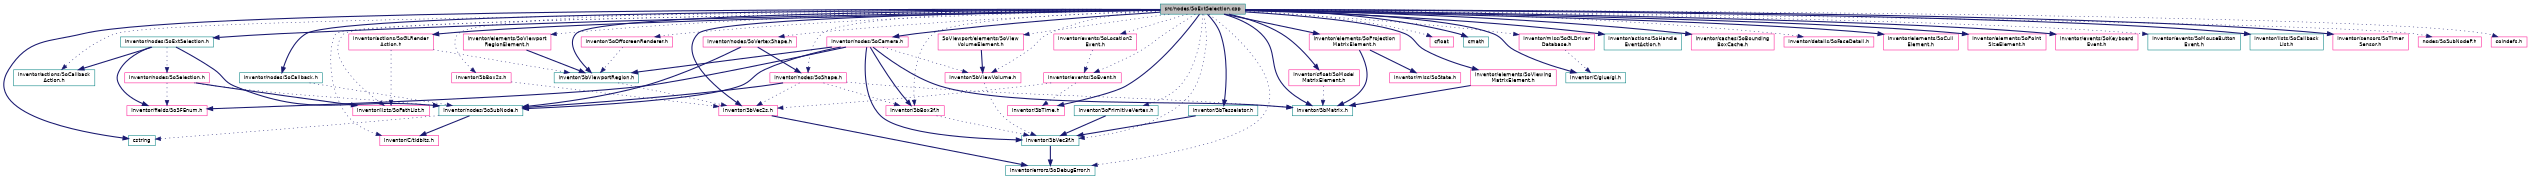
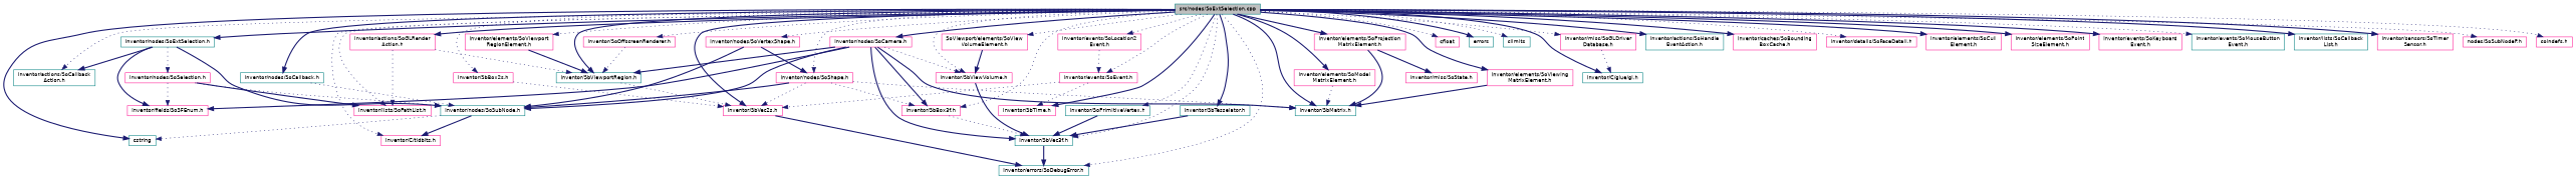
  digraph {
    node [color=deeppink fillcolor=white fontname=Helvetica fontsize=10 shape=record style=filled]
    edge [color=midnightblue fontname=Helvetica fontsize=10 labelfontname=Helvetica labelfontsize=10 style=bold]
    n1 [color=teal fillcolor=grey75 fontcolor=black height=0.2 label="src/nodes/SoExtSelection.cpp" width=0.4]
    n2 [color=teal height=0.2 label="Inventor/nodes/SoExtSelection.h" width=0.4]
    n3 [color=teal height=0.2 label=cstring width=0.4]
    n4 [height=0.2 label="Inventor/C/tidbits.h" width=0.4]
    n5 [height=0.2 label="Inventor/lists/SoPathList.h" width=0.4]
    n6 [color=teal height=0.2 label="Inventor/actions/SoCallback\lAction.h" width=0.4]
    n7 [height=0.2 label=cfloat width=0.4]
-   n8 [color=teal height=0.2 label=cmath width=0.4]
+   n8 [color=teal height=0.2 label=errors width=0.4]
+   n9 [color=teal height=0.2 label=climits width=0.4]
    n10 [color=teal height=0.2 label="Inventor/C/glue/gl.h" width=0.4]
    n11 [height=0.2 label="Inventor/SbBox2s.h" width=0.4]
    n12 [height=0.2 label="Inventor/SbVec2s.h" width=0.4]
    n13 [color=teal height=0.2 label="Inventor/errors/SoDebugError.h" width=0.4]
    n14 [height=0.2 label="Inventor/SbBox3f.h" width=0.4]
    n15 [color=teal height=0.2 label="Inventor/SbVec3f.h" width=0.4]
    n16 [color=teal height=0.2 label="Inventor/SbMatrix.h" width=0.4]
    n17 [color=teal height=0.2 label="Inventor/SbTesselator.h" width=0.4]
    n18 [height=0.2 label="Inventor/SbTime.h" width=0.4]
    n19 [height=0.2 label="Inventor/SbViewVolume.h" width=0.4]
    n20 [color=teal height=0.2 label="Inventor/SbViewportRegion.h" width=0.4]
    n21 [height=0.2 label="Inventor/SoOffscreenRenderer.h" width=0.4]
    n22 [color=teal height=0.2 label="Inventor/SoPrimitiveVertex.h" width=0.4]
    n23 [height=0.2 label="Inventor/actions/SoGLRender\lAction.h" width=0.4]
    n24 [color=teal height=0.2 label="Inventor/actions/SoHandle\lEventAction.h" width=0.4]
    n25 [height=0.2 label="Inventor/caches/SoBounding\lBoxCache.h" width=0.4]
    n26 [height=0.2 label="Inventor/details/SoFaceDetail.h" width=0.4]
    n27 [height=0.2 label="Inventor/elements/SoCull\lElement.h" width=0.4]
-   n28 [height=0.2 label="Inventor/cfloat/SoModel\lMatrixElement.h" width=0.4]
+   n28 [height=0.2 label="Inventor/elements/SoModel\lMatrixElement.h" width=0.4]
    n29 [height=0.2 label="Inventor/elements/SoPoint\lSizeElement.h" width=0.4]
    n30 [height=0.2 label="Inventor/elements/SoProjection\lMatrixElement.h" width=0.4]
    n31 [height=0.2 label="SoViewport/elements/SoView\lVolumeElement.h" width=0.4]
    n32 [height=0.2 label="Inventor/elements/SoViewing\lMatrixElement.h" width=0.4]
    n33 [height=0.2 label="Inventor/elements/SoViewport\lRegionElement.h" width=0.4]
    n34 [height=0.2 label="Inventor/events/SoEvent.h" width=0.4]
    n35 [height=0.2 label="Inventor/events/SoKeyboard\lEvent.h" width=0.4]
    n36 [height=0.2 label="Inventor/events/SoLocation2\lEvent.h" width=0.4]
    n37 [color=teal height=0.2 label="Inventor/events/SoMouseButton\lEvent.h" width=0.4]
    n38 [color=teal height=0.2 label="Inventor/lists/SoCallback\lList.h" width=0.4]
    n39 [color=teal height=0.2 label="Inventor/nodes/SoCallback.h" width=0.4]
    n40 [height=0.2 label="Inventor/nodes/SoCamera.h" width=0.4]
    n41 [height=0.2 label="Inventor/nodes/SoShape.h" width=0.4]
    n42 [height=0.2 label="Inventor/nodes/SoVertexShape.h" width=0.4]
    n43 [height=0.2 label="Inventor/sensors/SoTimer\lSensor.h" width=0.4]
    n44 [height=0.2 label="Inventor/misc/SoGLDriver\lDatabase.h" width=0.4]
    n45 [height=0.2 label="nodes/SoSubNodeP.h" width=0.4]
    n46 [height=0.2 label="coindefs.h" width=0.4]
    n47 [color=teal height=0.2 label="Inventor/nodes/SoSubNode.h" width=0.4]
    n48 [height=0.2 label="Inventor/nodes/SoSelection.h" width=0.4]
    n49 [height=0.2 label="Inventor/fields/SoSFEnum.h" width=0.4]
    n50 [height=0.2 label="Inventor/misc/SoState.h" width=0.4]
    n1 -> n2
    n1 -> n3
    n1 -> n4 [style=dotted]
    n1 -> n5 [style=dotted]
    n1 -> n6 [style=dotted]
    n1 -> n7 [style=dotted]
    n1 -> n8
+   n1 -> n9 [style=dotted]
    n1 -> n10
    n1 -> n11 [style=dotted]
    n1 -> n12
    n1 -> n13 [style=dotted]
    n1 -> n14 [style=dotted]
    n1 -> n15 [style=dotted]
    n1 -> n16
    n1 -> n17
    n1 -> n18
    n1 -> n19 [style=dotted]
    n1 -> n20
    n1 -> n21 [style=dotted]
    n1 -> n22 [style=dotted]
    n1 -> n23
    n1 -> n24
    n1 -> n25
    n1 -> n26 [style=dotted]
    n1 -> n27
    n1 -> n28
    n1 -> n29
    n1 -> n30
    n1 -> n31 [style=dotted]
    n1 -> n32
    n1 -> n33 [style=dotted]
    n1 -> n34 [style=dotted]
    n1 -> n35
    n1 -> n36 [style=dotted]
    n1 -> n37 [style=dotted]
    n1 -> n38
    n1 -> n39
    n1 -> n40
    n1 -> n41 [style=dotted]
    n1 -> n42 [style=dotted]
    n1 -> n43
    n1 -> n44 [style=dotted]
    n1 -> n45 [style=dotted]
    n1 -> n46 [style=dotted]
    n2 -> n6
    n2 -> n47
    n2 -> n48 [style=dotted]
    n2 -> n49
    n11 -> n12 [style=dotted]
    n12 -> n13
    n14 -> n15 [style=dotted]
    n15 -> n13
    n17 -> n15
-   n19 -> n15 [style=dotted]
+   n19 -> n15
    n20 -> n12 [style=dotted]
    n21 -> n20 [style=dotted]
    n22 -> n15
    n23 -> n5 [style=dotted]
    n23 -> n20 [style=dotted]
    n28 -> n16 [style=dotted]
    n30 -> n16
    n30 -> n50
    n31 -> n19
    n32 -> n16
    n33 -> n20
    n34 -> n12 [style=dotted]
    n34 -> n18 [style=dotted]
    n36 -> n34 [style=dotted]
    n39 -> n47 [style=dotted]
    n40 -> n14
    n40 -> n15
    n40 -> n16
    n40 -> n19 [style=dotted]
    n40 -> n20
    n40 -> n47
    n40 -> n49
    n41 -> n12 [style=dotted]
    n41 -> n14 [style=dotted]
    n41 -> n16 [style=dotted]
    n41 -> n47
    n42 -> n41
    n42 -> n47
    n44 -> n10 [style=dotted]
    n47 -> n3 [style=dotted]
    n47 -> n4
    n48 -> n5
    n48 -> n47 [style=dotted]
    n48 -> n49 [style=dotted]
  }
